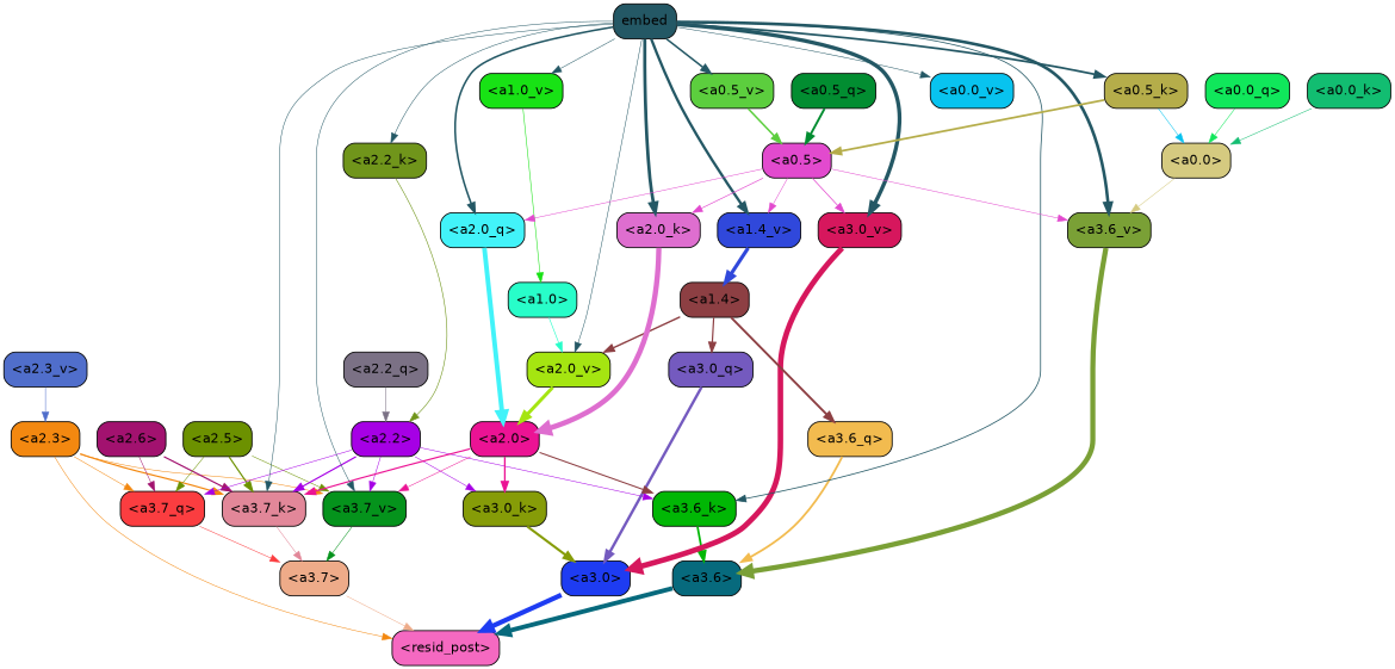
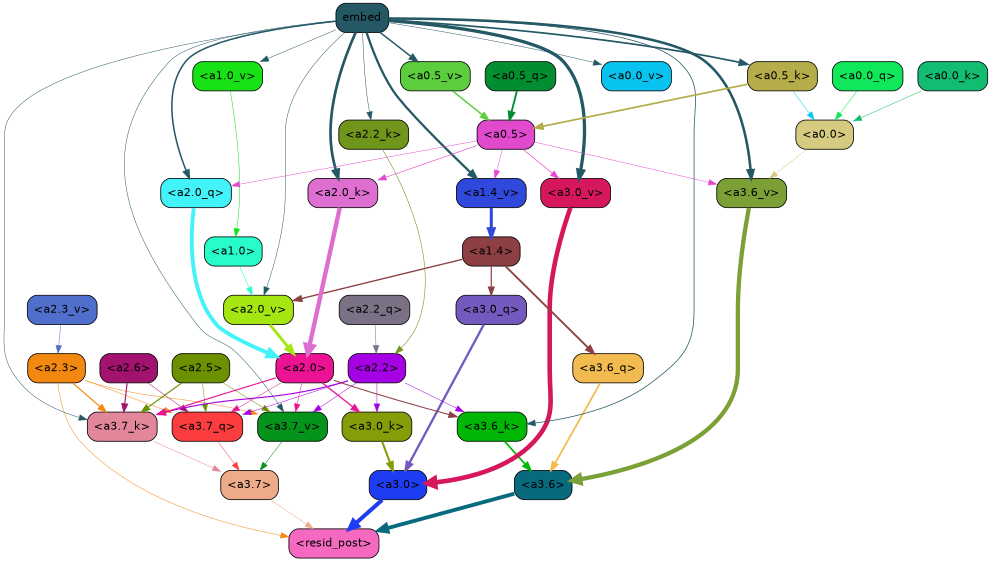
  strict digraph {
    splines=true
    node [color=black fontname=Helvetica shape=box style="filled, rounded"]
    edge [color="#245865" penwidth=0.6]
    "<a3.7>" [fillcolor="#eeab89"]
    "<resid_post>" [fillcolor="#f569c1"]
    "<a3.6>" [fillcolor="#076a7d"]
    "<a3.0>" [fillcolor="#1e3cf2"]
    "<a2.3>" [fillcolor="#f38810"]
    "<a3.7_q>" [fillcolor="#fb3d40"]
    "<a3.7_k>" [fillcolor="#e28799"]
    "<a3.7_v>" [fillcolor="#05931c"]
    "<a3.6_q>" [fillcolor="#f2bb4f"]
    "<a3.0_q>" [fillcolor="#745abf"]
    "<a3.6_k>" [fillcolor="#01b705"]
    "<a3.0_k>" [fillcolor="#869c08"]
    "<a3.6_v>" [fillcolor="#7aa036"]
    "<a3.0_v>" [fillcolor="#d6175d"]
    "<a2.6>" [fillcolor="#a2126f"]
    "<a2.5>" [fillcolor="#6c9100"]
    "<a2.2>" [fillcolor="#a600e5"]
    "<a2.0>" [fillcolor="#eb1394"]
    "<a1.4>" [fillcolor="#8d3f43"]
    "<a2.0_v>" [fillcolor="#a5e511"]
    embed [fillcolor="#245865"]
    "<a2.0_q>" [fillcolor="#42f3f9"]
    "<a2.2_k>" [fillcolor="#70951b"]
    "<a2.0_k>" [fillcolor="#de6ecf"]
    "<a1.4_v>" [fillcolor="#3048db"]
    "<a1.0_v>" [fillcolor="#18e215"]
    "<a0.5_k>" [fillcolor="#b5ad4a"]
    "<a0.5_v>" [fillcolor="#5cce3e"]
    "<a0.0_v>" [fillcolor="#08c3ef"]
    "<a1.0>" [fillcolor="#28fdc9"]
    "<a0.5>" [fillcolor="#e24ace"]
    "<a0.0>" [fillcolor="#d5ca80"]
    "<a2.2_q>" [fillcolor="#7b7185"]
    "<a2.3_v>" [fillcolor="#506ecb"]
    "<a0.5_q>" [fillcolor="#028d31"]
    "<a0.0_q>" [fillcolor="#10e75b"]
    "<a0.0_k>" [fillcolor="#12bd71"]
    "<a3.7>" -> "<resid_post>" [color="#eeab89"]
    "<a3.6>" -> "<resid_post>" [color="#076a7d" penwidth=4.749041676521301]
    "<a3.0>" -> "<resid_post>" [color="#1e3cf2" penwidth=5.004215121269226]
    "<a2.3>" -> "<resid_post>" [color="#f38810"]
    "<a2.3>" -> "<a3.7_q>" [color="#f38810"]
    "<a2.3>" -> "<a3.7_k>" [color="#f38810" penwidth=1.4391854107379913]
    "<a2.3>" -> "<a3.7_v>" [color="#f38810"]
    "<a3.7_q>" -> "<a3.7>" [color="#fb3d40"]
    "<a3.7_k>" -> "<a3.7>" [color="#e28799"]
    "<a3.7_v>" -> "<a3.7>" [color="#05931c"]
    "<a3.6_q>" -> "<a3.6>" [color="#f2bb4f" penwidth=2.160832464694977]
    "<a3.0_q>" -> "<a3.0>" [color="#745abf" penwidth=2.870753765106201]
    "<a3.6_k>" -> "<a3.6>" [color="#01b705" penwidth=2.13908451795578]
    "<a3.0_k>" -> "<a3.0>" [color="#869c08" penwidth=2.520303964614868]
    "<a3.6_v>" -> "<a3.6>" [color="#7aa036" penwidth=5.297133803367615]
    "<a3.0_v>" -> "<a3.0>" [color="#d6175d" penwidth=5.680712580680847]
    "<a2.6>" -> "<a3.7_q>" [color="#a2126f"]
    "<a2.6>" -> "<a3.7_k>" [color="#a2126f" penwidth=1.4180794060230255]
    "<a2.5>" -> "<a3.7_q>" [color="#6c9100"]
    "<a2.5>" -> "<a3.7_k>" [color="#6c9100" penwidth=1.4281435310840607]
    "<a2.5>" -> "<a3.7_v>" [color="#6c9100"]
    "<a2.2>" -> "<a3.7_q>" [color="#a600e5"]
    "<a2.2>" -> "<a3.7_k>" [color="#a600e5" penwidth=1.3982512056827545]
    "<a2.2>" -> "<a3.7_v>" [color="#a600e5"]
    "<a2.2>" -> "<a3.6_k>" [color="#a600e5"]
    "<a2.2>" -> "<a3.0_k>" [color="#a600e5"]
+   "<a2.0>" -> "<a3.7_q>" [color="#eb1394"]
    "<a2.0>" -> "<a3.7_k>" [color="#eb1394" penwidth=1.404832512140274]
    "<a2.0>" -> "<a3.7_v>" [color="#eb1394"]
    "<a2.0>" -> "<a3.6_k>" [color="#8d3f43" penwidth=1.2708758115768433]
    "<a2.0>" -> "<a3.0_k>" [color="#eb1394" penwidth=1.6207245588302612]
    "<a1.4>" -> "<a3.6_q>" [color="#8d3f43" penwidth=2.289449453353882]
    "<a1.4>" -> "<a3.0_q>" [color="#8d3f43" penwidth=1.4600623846054077]
    "<a1.4>" -> "<a2.0_v>" [color="#8d3f43" penwidth=1.676277220249176]
    "<a2.0_v>" -> "<a2.0>" [color="#a5e511" penwidth=3.56003999710083]
    embed -> "<a3.7_k>"
    embed -> "<a3.7_v>"
    embed -> "<a3.6_k>" [penwidth=0.9291638135910034]
    embed -> "<a3.6_v>" [penwidth=3.1808209121227264]
    embed -> "<a3.0_v>" [penwidth=4.036660343408585]
    embed -> "<a2.0_v>"
    embed -> "<a2.0_q>" [penwidth=1.8821641206741333]
    embed -> "<a2.2_k>"
    embed -> "<a2.0_k>" [penwidth=3.3375256061553955]
    embed -> "<a1.4_v>" [penwidth=2.7935529947280884]
    embed -> "<a1.0_v>"
    embed -> "<a0.5_k>" [penwidth=2.1102226972579956]
    embed -> "<a0.5_v>" [penwidth=1.8293639421463013]
    embed -> "<a0.0_v>"
    "<a2.0_q>" -> "<a2.0>" [color="#42f3f9" penwidth=4.795779317617416]
    "<a2.2_k>" -> "<a2.2>" [color="#70951b" penwidth=0.7060726433992386]
    "<a2.0_k>" -> "<a2.0>" [color="#de6ecf" penwidth=5.401692286133766]
    "<a1.4_v>" -> "<a1.4>" [color="#3048db" penwidth=3.7673035860061646]
    "<a1.0_v>" -> "<a1.0>" [color="#18e215" penwidth=0.6493047475814819]
    "<a0.5_k>" -> "<a0.5>" [color="#b5ad4a" penwidth=2.1102215051651]
    "<a0.5_k>" -> "<a0.0>" [color="#08c3ef"]
    "<a0.5_v>" -> "<a0.5>" [color="#5cce3e" penwidth=1.829363465309143]
    "<a1.0>" -> "<a2.0_v>" [color="#28fdc9" penwidth=0.7355214953422546]
    "<a0.5>" -> "<a3.6_v>" [color="#e24ace"]
    "<a0.5>" -> "<a3.0_v>" [color="#e24ace" penwidth=0.8798569142818451]
    "<a0.5>" -> "<a2.0_q>" [color="#e24ace"]
    "<a0.5>" -> "<a2.0_k>" [color="#e24ace" penwidth=0.7782440185546875]
    "<a0.5>" -> "<a1.4_v>" [color="#e24ace"]
    "<a0.0>" -> "<a3.6_v>" [color="#d5ca80"]
    "<a2.2_q>" -> "<a2.2>" [color="#7b7185" penwidth=0.6392357051372528]
    "<a2.3_v>" -> "<a2.3>" [color="#506ecb"]
    "<a0.5_q>" -> "<a0.5>" [color="#028d31" penwidth=2.3187414407730103]
    "<a0.0_q>" -> "<a0.0>" [color="#10e75b"]
    "<a0.0_k>" -> "<a0.0>" [color="#12bd71"]
  }
